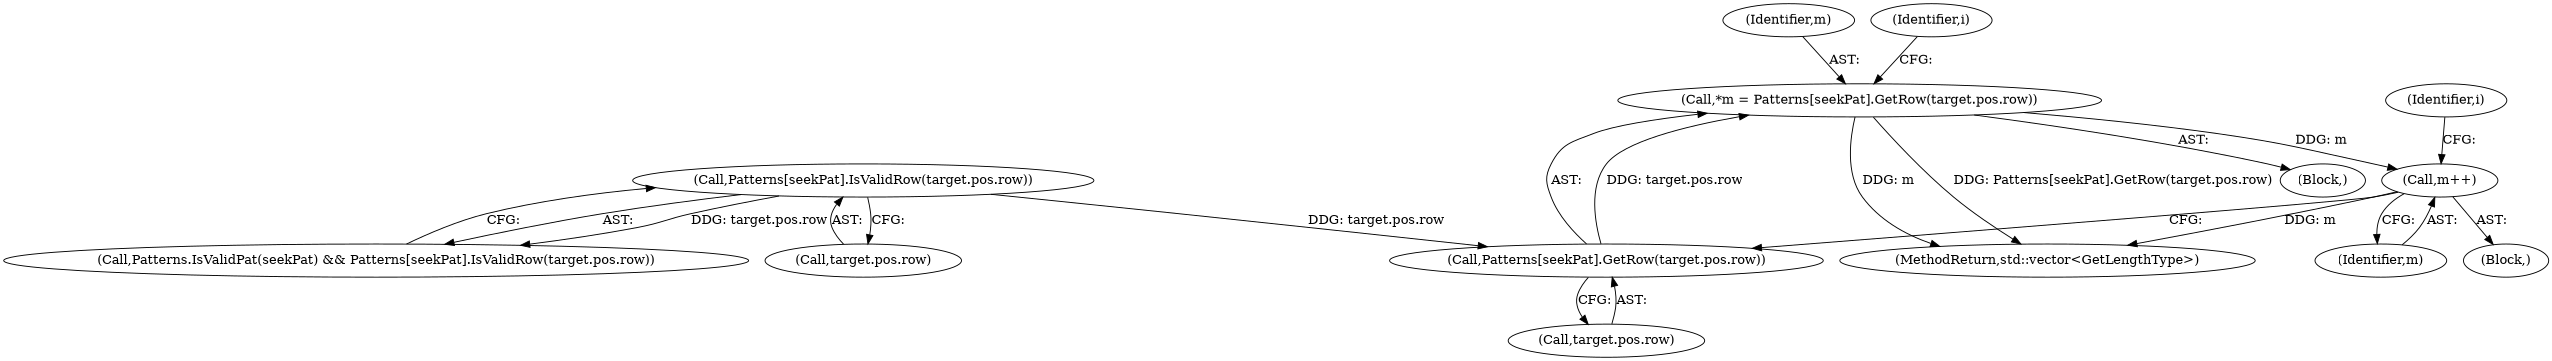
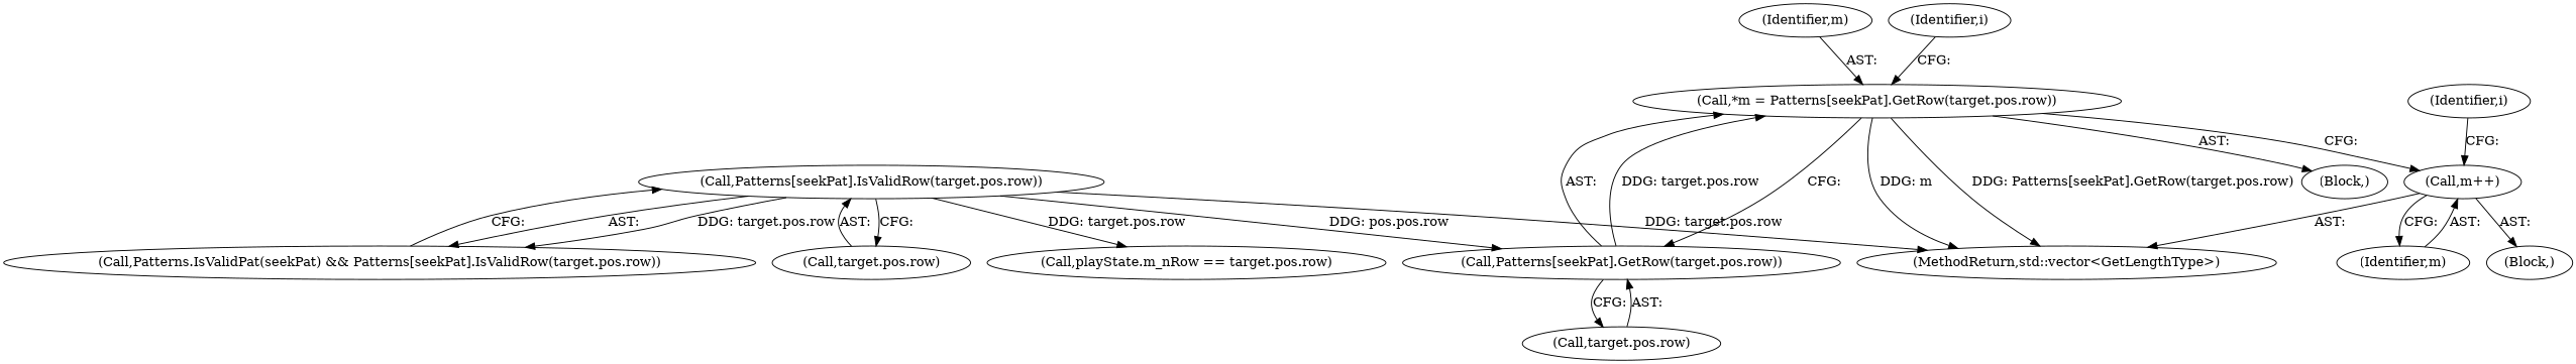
  digraph {
    fontname="DejaVu Serif"
    node [fontname="DejaVu Serif"]
    edge [fontname="DejaVu Serif"]
    n1 [label="(Call,*m = Patterns[seekPat].GetRow(target.pos.row))"]
    n2 [label="(Call,Patterns[seekPat].GetRow(target.pos.row))"]
    n3 [label="(Call,m++)"]
    n4 [label="(Block,)"]
    n5 [label="(MethodReturn,std::vector<GetLengthType>)"]
    n6 [label="(Call,target.pos.row)"]
    n7 [label="(Block,)"]
    n8 [label="(Identifier,m)"]
+   n9 [label="(Call,playState.m_nRow == target.pos.row)"]
    n10 [label="(Call,Patterns[seekPat].IsValidRow(target.pos.row))"]
    n11 [label="(Call,target.pos.row)"]
    n12 [label="(Call,Patterns.IsValidPat(seekPat) && Patterns[seekPat].IsValidRow(target.pos.row))"]
    n13 [label="(Identifier,i)"]
    n14 [label="(Identifier,m)"]
    n15 [label="(Identifier,i)"]
-   n3 -> n2 [label="CFG: "]
-   n1 -> n3 [label="DDG: m"]
+   n1 -> n2 [label="CFG: "]
+   n1 -> n3 [label="CFG: "]
    n1 -> n4 [label="AST: "]
    n1 -> n5 [label="DDG: Patterns[seekPat].GetRow(target.pos.row)"]
    n1 -> n5 [label="DDG: m"]
    n2 -> n1 [label="AST: "]
    n2 -> n1 [label="DDG: target.pos.row"]
    n2 -> n6 [label="CFG: "]
-   n3 -> n5 [label="DDG: m"]
+   n3 -> n5 [label="AST: "]
    n3 -> n7 [label="AST: "]
    n3 -> n8 [label="CFG: "]
    n6 -> n2 [label="AST: "]
    n8 -> n3 [label="AST: "]
-   n10 -> n2 [label="DDG: target.pos.row"]
+   n10 -> n2 [label="DDG: pos.pos.row"]
+   n10 -> n5 [label="DDG: target.pos.row"]
+   n10 -> n9 [label="DDG: target.pos.row"]
    n10 -> n11 [label="CFG: "]
    n10 -> n12 [label="AST: "]
    n10 -> n12 [label="DDG: target.pos.row"]
    n11 -> n10 [label="AST: "]
    n12 -> n10 [label="CFG: "]
    n13 -> n3 [label="CFG: "]
    n14 -> n1 [label="AST: "]
    n15 -> n1 [label="CFG: "]
  }
